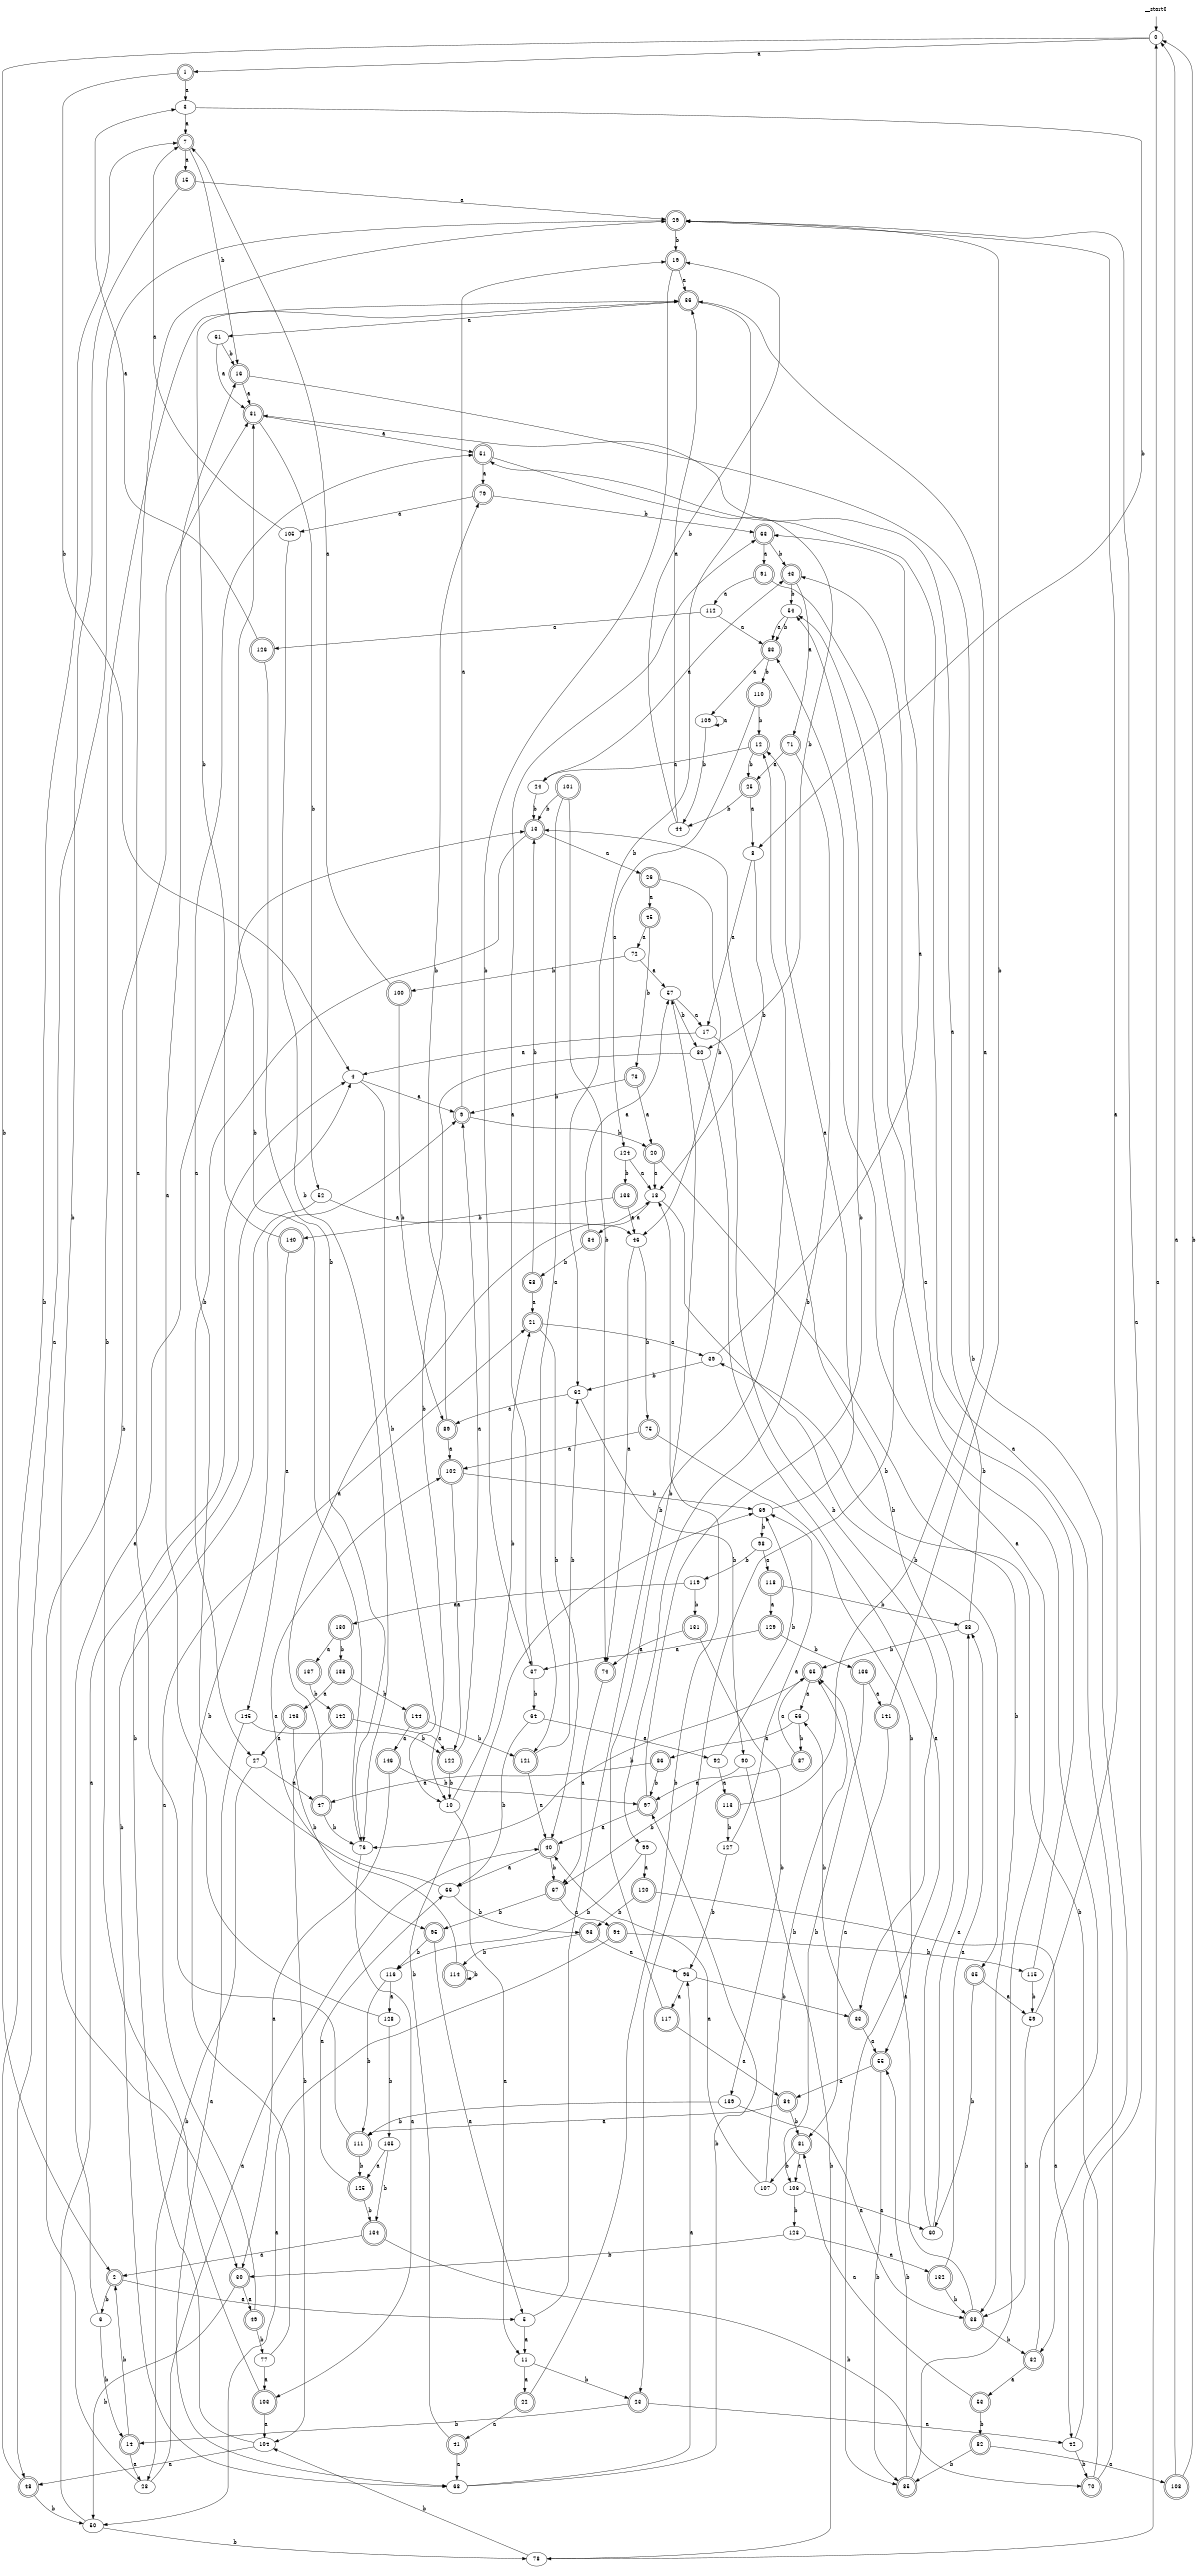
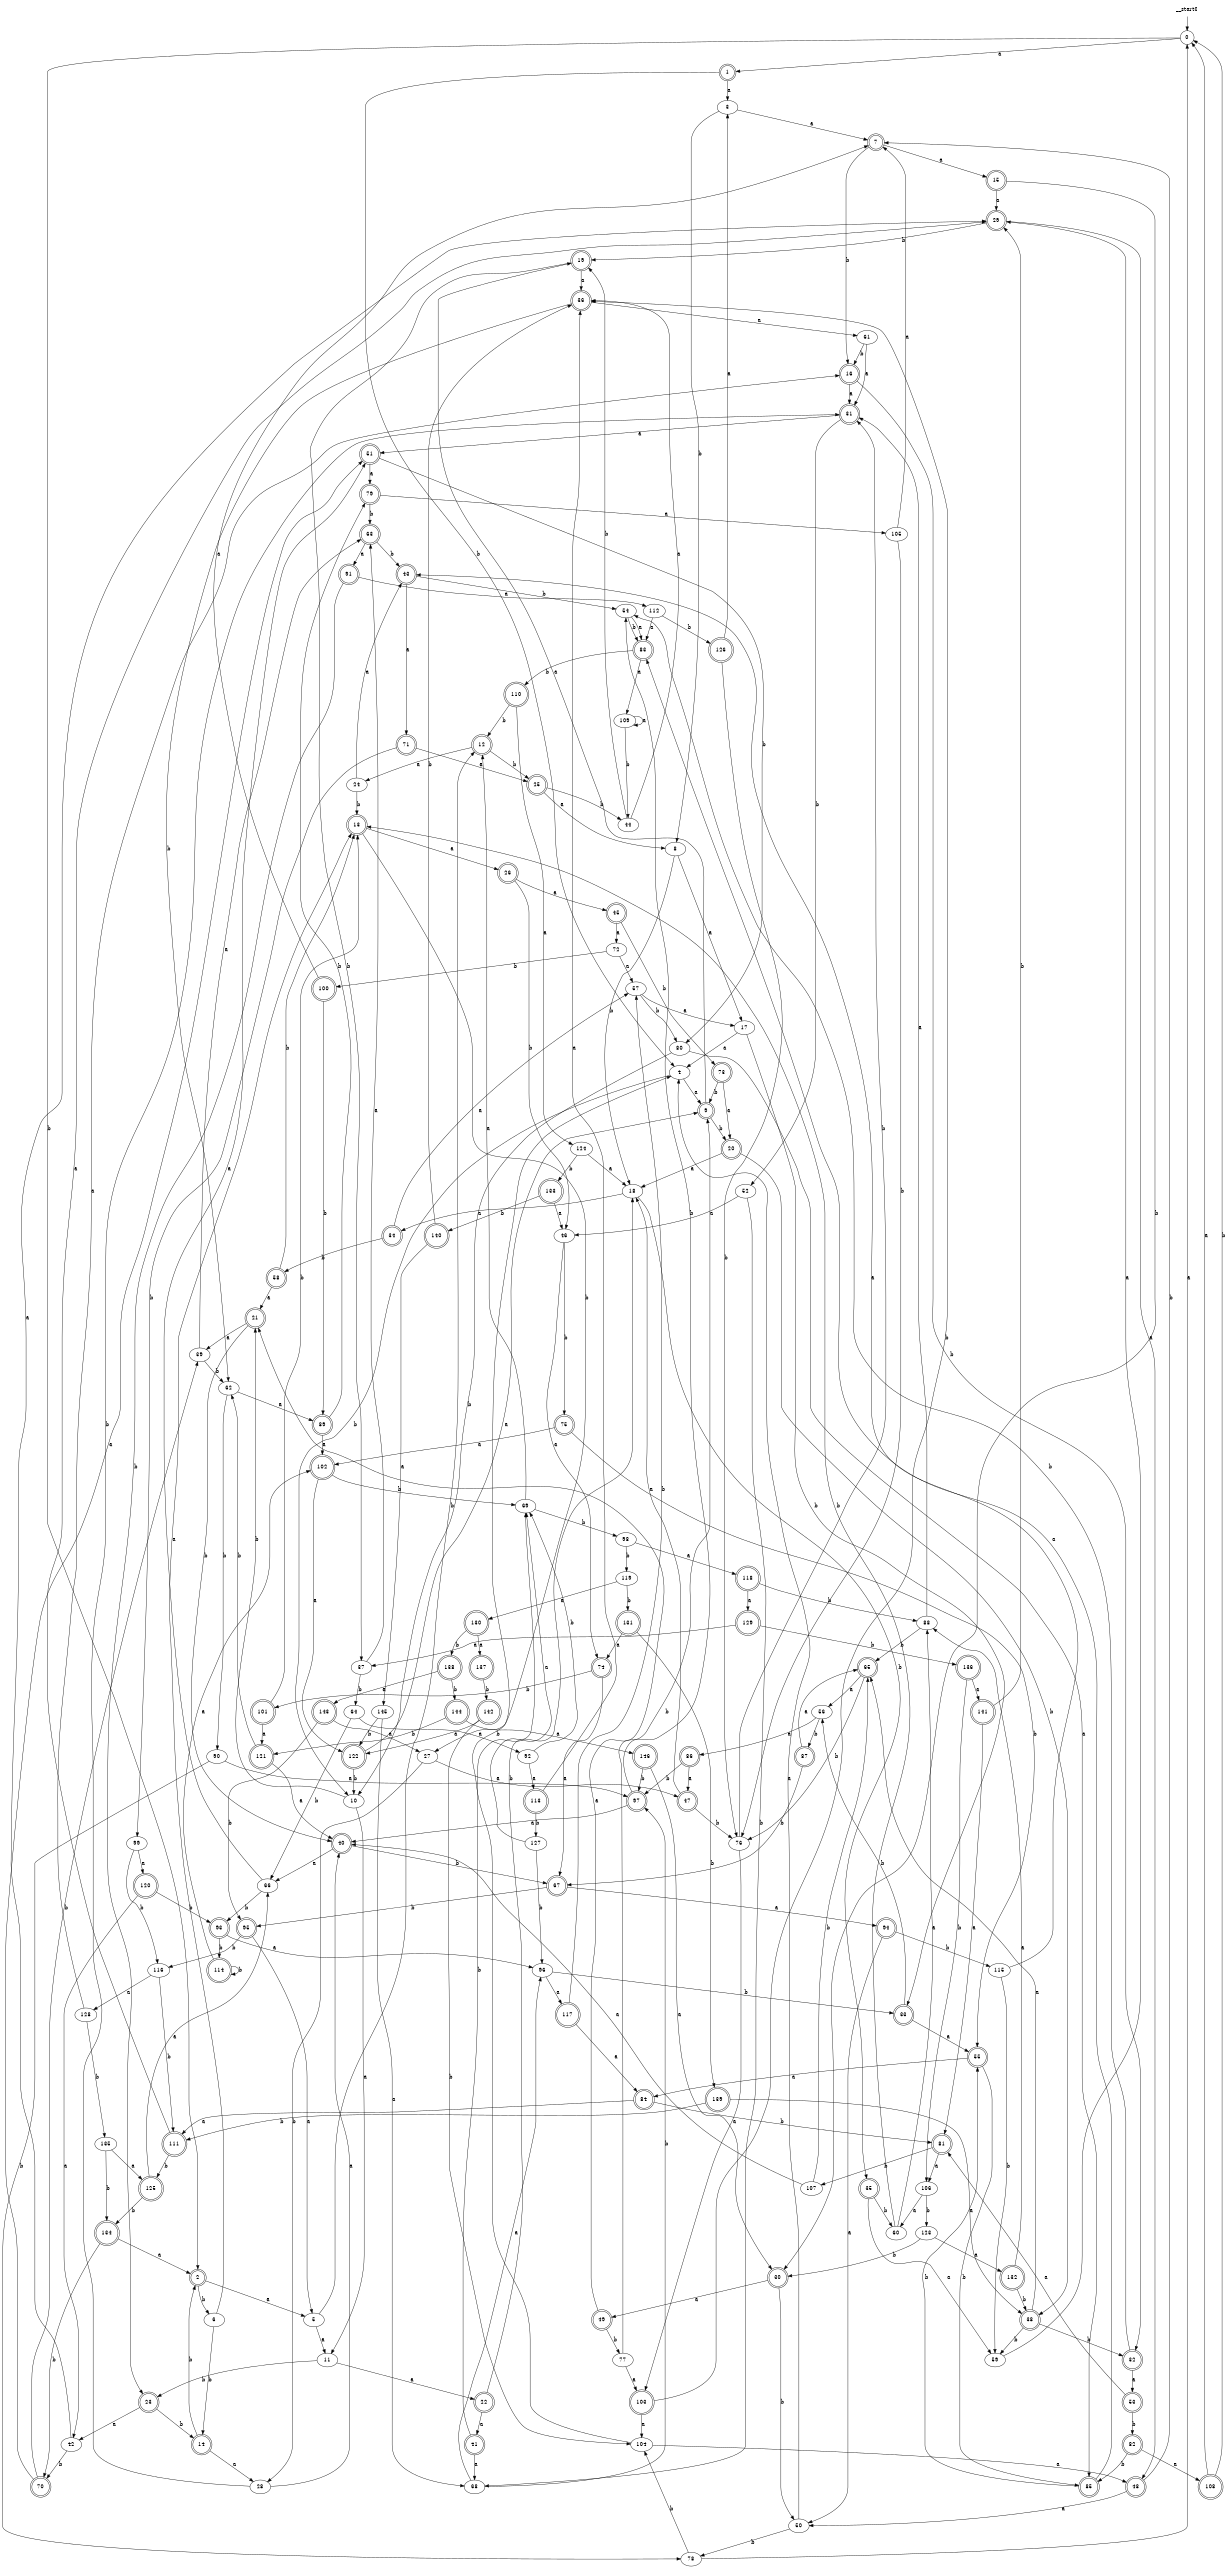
  digraph {
    node [shape=doublecircle]
    __start0 [shape=none]
    0 [shape=circle]
    1
    2
    3 [shape=""]
    4 [shape=""]
    5 [shape=""]
    6 [shape=""]
    7
    8 [shape=""]
    9
    10 [shape=""]
    11 [shape=""]
    12
    13
    14
    15
    16
    17 [shape=""]
    18 [shape=""]
    19
    20
    21
    22
    23
    24 [shape=""]
    25
    26
    27 [shape=""]
    28 [shape=""]
    29
    30
    31
    32
    33
    34
    35
    36
    37 [shape=""]
    38
    39 [shape=""]
    40
    41
    42 [shape=""]
    43
    44 [shape=""]
    45
    46 [shape=""]
    47
    48
    49
    50 [shape=""]
    51
    52 [shape=""]
    53
    54 [shape=""]
    55
    56 [shape=""]
    57 [shape=""]
    58
    59 [shape=""]
    60 [shape=""]
    61 [shape=""]
    62 [shape=""]
    63
    64 [shape=""]
    65
    66 [shape=""]
    67
    68 [shape=""]
    69 [shape=""]
    70
    71
    72 [shape=""]
    73
    74
    75
    76 [shape=""]
    77 [shape=""]
    78 [shape=""]
    79
    80 [shape=""]
    81
    82
    83
    84
    85
    86
    87
    88 [shape=""]
    89
    90 [shape=""]
    91
    92 [shape=""]
    93
    94
    95
    96 [shape=""]
    97
    98 [shape=""]
    99 [shape=""]
    100
    101
    102
    103
    104 [shape=""]
    105 [shape=""]
    106 [shape=""]
    107 [shape=""]
    108
    109 [shape=""]
    110
    111
    112 [shape=""]
    113
    114
    115 [shape=""]
    116 [shape=""]
    117
    118
    119 [shape=""]
    120
    121
    122
    123 [shape=""]
    124 [shape=""]
    125
    126
    127 [shape=""]
    128 [shape=""]
    129
    130
    131
    132
    133
    134
    135 [shape=""]
    136
    137
    138
-   139 [shape=ellipse]
+   139
    140
    141
    142
    143
    144
    145 [shape=""]
    146
    __start0 -> 0
    0 -> 1 [label=a]
    0 -> 2 [label=b]
    1 -> 3 [label=a]
    1 -> 4 [label=b]
    2 -> 5 [label=a]
    2 -> 6 [label=b]
    3 -> 7 [label=a]
    3 -> 8 [label=b]
    4 -> 9 [label=a]
    4 -> 10 [label=b]
    5 -> 11 [label=a]
    5 -> 12 [label=b]
    6 -> 13 [label=a]
    6 -> 14 [label=b]
    7 -> 15 [label=a]
    7 -> 16 [label=b]
    8 -> 17 [label=a]
    8 -> 18 [label=b]
    9 -> 19 [label=a]
    9 -> 20 [label=b]
    10 -> 11 [label=a]
    10 -> 21 [label=b]
    11 -> 22 [label=a]
    11 -> 23 [label=b]
    12 -> 24 [label=a]
    12 -> 25 [label=b]
    13 -> 26 [label=a]
    13 -> 27 [label=b]
    14 -> 2 [label=b]
    14 -> 28 [label=a]
    15 -> 29 [label=a]
    15 -> 30 [label=b]
    16 -> 31 [label=a]
    16 -> 32 [label=b]
    17 -> 4 [label=a]
    17 -> 33 [label=b]
    18 -> 34 [label=a]
    18 -> 35 [label=b]
    19 -> 36 [label=a]
    19 -> 37 [label=b]
    20 -> 18 [label=a]
    20 -> 38 [label=b]
    21 -> 39 [label=a]
    21 -> 40 [label=b]
    22 -> 18 [label=b]
    22 -> 41 [label=a]
    23 -> 14 [label=b]
    23 -> 42 [label=a]
    24 -> 13 [label=b]
    24 -> 43 [label=a]
    25 -> 8 [label=a]
    25 -> 44 [label=b]
    26 -> 45 [label=a]
    26 -> 46 [label=b]
    27 -> 28 [label=b]
    27 -> 47 [label=a]
    28 -> 31 [label=b]
    28 -> 40 [label=a]
    29 -> 19 [label=b]
    29 -> 48 [label=a]
    30 -> 49 [label=a]
    30 -> 50 [label=b]
    31 -> 51 [label=a]
    31 -> 52 [label=b]
    32 -> 53 [label=a]
    32 -> 54 [label=b]
    33 -> 55 [label=a]
    33 -> 56 [label=b]
    34 -> 57 [label=a]
    34 -> 58 [label=b]
    35 -> 59 [label=a]
    35 -> 60 [label=b]
    36 -> 61 [label=a]
    36 -> 62 [label=b]
    37 -> 63 [label=a]
    37 -> 64 [label=b]
    38 -> 32 [label=b]
    38 -> 65 [label=a]
    39 -> 62 [label=b]
    39 -> 63 [label=a]
    40 -> 66 [label=a]
    40 -> 67 [label=b]
    41 -> 68 [label=a]
    41 -> 69 [label=b]
    42 -> 29 [label=a]
    42 -> 70 [label=b]
    43 -> 54 [label=b]
    43 -> 71 [label=a]
    44 -> 19 [label=b]
    44 -> 36 [label=a]
    45 -> 72 [label=a]
    45 -> 73 [label=b]
    46 -> 74 [label=a]
    46 -> 75 [label=b]
    47 -> 18 [label=a]
    47 -> 76 [label=b]
    48 -> 7 [label=b]
-   48 -> 50 [label=b]
+   48 -> 50 [label=a]
    49 -> 21 [label=a]
    49 -> 77 [label=b]
    50 -> 4 [label=a]
    50 -> 78 [label=b]
    51 -> 79 [label=a]
    51 -> 80 [label=b]
    52 -> 46 [label=a]
    52 -> 68 [label=b]
    53 -> 81 [label=a]
    53 -> 82 [label=b]
    54 -> 83 [label=a]
    54 -> 83 [label=b]
    55 -> 84 [label=a]
    55 -> 85 [label=b]
    56 -> 86 [label=a]
    56 -> 87 [label=b]
    57 -> 17 [label=a]
    57 -> 80 [label=b]
    58 -> 13 [label=b]
    58 -> 21 [label=a]
    59 -> 29 [label=a]
-   59 -> 38 [label=b]
+   38 -> 59 [label=b]
    60 -> 13 [label=b]
    60 -> 88 [label=a]
    61 -> 16 [label=b]
    61 -> 31 [label=a]
    62 -> 89 [label=a]
    62 -> 90 [label=b]
    63 -> 43 [label=b]
    63 -> 91 [label=a]
    64 -> 66 [label=b]
    64 -> 92 [label=a]
    65 -> 56 [label=a]
    65 -> 76 [label=b]
    66 -> 51 [label=a]
    66 -> 93 [label=b]
    67 -> 94 [label=a]
    67 -> 95 [label=b]
    68 -> 96 [label=a]
    68 -> 97 [label=b]
    69 -> 12 [label=a]
    69 -> 98 [label=b]
    70 -> 39 [label=b]
    70 -> 51 [label=a]
    71 -> 25 [label=a]
    71 -> 99 [label=b]
    72 -> 57 [label=a]
    72 -> 100 [label=b]
    73 -> 9 [label=b]
    73 -> 20 [label=a]
    74 -> 67 [label=a]
-   101 -> 74 [label=b]
+   74 -> 101 [label=b]
    75 -> 55 [label=b]
    75 -> 102 [label=a]
    76 -> 31 [label=b]
    76 -> 103 [label=a]
    77 -> 9 [label=b]
    77 -> 103 [label=a]
    78 -> 0 [label=a]
    78 -> 104 [label=b]
    79 -> 63 [label=b]
    79 -> 105 [label=a]
    80 -> 10 [label=b]
    80 -> 85 [label=a]
    81 -> 106 [label=a]
    81 -> 107 [label=b]
    82 -> 85 [label=b]
    82 -> 108 [label=a]
    83 -> 109 [label=a]
    83 -> 110 [label=b]
    84 -> 81 [label=b]
    84 -> 111 [label=a]
    85 -> 55 [label=b]
    85 -> 83 [label=a]
    86 -> 47 [label=a]
    86 -> 97 [label=b]
    87 -> 65 [label=a]
    87 -> 67 [label=b]
    88 -> 31 [label=a]
    88 -> 65 [label=b]
    89 -> 79 [label=b]
    89 -> 102 [label=a]
    90 -> 78 [label=b]
    90 -> 97 [label=a]
    91 -> 23 [label=b]
    91 -> 112 [label=a]
    92 -> 69 [label=b]
    92 -> 113 [label=a]
    93 -> 96 [label=a]
    93 -> 114 [label=b]
    94 -> 50 [label=a]
    94 -> 115 [label=b]
    95 -> 5 [label=a]
    95 -> 116 [label=b]
    96 -> 33 [label=b]
    96 -> 117 [label=a]
    97 -> 40 [label=a]
    97 -> 54 [label=b]
    98 -> 118 [label=a]
    98 -> 119 [label=b]
    99 -> 116 [label=b]
    99 -> 120 [label=a]
    100 -> 7 [label=a]
    100 -> 89 [label=b]
    101 -> 13 [label=b]
    101 -> 121 [label=a]
    102 -> 69 [label=b]
    102 -> 122 [label=a]
    103 -> 36 [label=b]
    103 -> 104 [label=a]
    104 -> 4 [label=b]
    104 -> 48 [label=a]
    105 -> 7 [label=a]
    105 -> 76 [label=b]
    106 -> 60 [label=a]
    106 -> 123 [label=b]
    107 -> 40 [label=a]
    107 -> 65 [label=b]
    108 -> 0 [label=a]
    108 -> 0 [label=b]
    109 -> 44 [label=b]
    109 -> 109 [label=a]
    110 -> 12 [label=b]
    110 -> 124 [label=a]
    111 -> 29 [label=a]
    111 -> 125 [label=b]
    112 -> 83 [label=a]
-   112 -> 126 [label=a]
+   112 -> 126 [label=b]
    113 -> 36 [label=a]
    113 -> 127 [label=b]
    114 -> 102 [label=a]
    114 -> 114 [label=b]
    115 -> 43 [label=a]
    115 -> 59 [label=b]
    116 -> 111 [label=b]
    116 -> 128 [label=a]
    117 -> 57 [label=b]
    117 -> 84 [label=a]
    118 -> 88 [label=b]
    118 -> 129 [label=a]
    119 -> 130 [label=a]
    119 -> 131 [label=b]
    120 -> 42 [label=a]
    120 -> 93 [label=b]
    121 -> 40 [label=a]
    121 -> 62 [label=b]
    122 -> 9 [label=a]
    122 -> 10 [label=b]
    123 -> 30 [label=b]
    123 -> 132 [label=a]
    124 -> 18 [label=a]
    124 -> 133 [label=b]
    125 -> 66 [label=a]
    125 -> 134 [label=b]
    126 -> 3 [label=a]
    126 -> 76 [label=b]
    127 -> 69 [label=a]
    127 -> 96 [label=b]
    128 -> 16 [label=a]
    128 -> 135 [label=b]
    129 -> 37 [label=a]
    129 -> 136 [label=b]
    130 -> 137 [label=a]
    130 -> 138 [label=b]
    131 -> 74 [label=a]
    131 -> 139 [label=b]
    132 -> 38 [label=b]
    132 -> 88 [label=a]
    133 -> 46 [label=a]
    133 -> 140 [label=b]
    134 -> 2 [label=a]
    134 -> 70 [label=b]
    135 -> 125 [label=a]
    135 -> 134 [label=b]
    136 -> 106 [label=b]
    136 -> 141 [label=a]
    137 -> 142 [label=b]
    138 -> 143 [label=a]
    138 -> 144 [label=b]
    139 -> 38 [label=a]
    139 -> 111 [label=b]
    140 -> 36 [label=b]
    140 -> 145 [label=a]
    141 -> 29 [label=b]
    141 -> 81 [label=a]
    142 -> 104 [label=b]
    142 -> 122 [label=a]
    143 -> 27 [label=a]
    143 -> 95 [label=b]
    144 -> 121 [label=b]
    144 -> 146 [label=a]
    145 -> 68 [label=a]
    145 -> 122 [label=b]
    146 -> 30 [label=a]
    146 -> 97 [label=b]
  }
